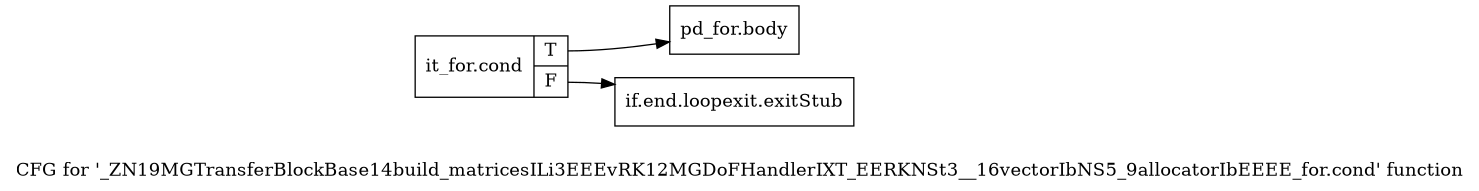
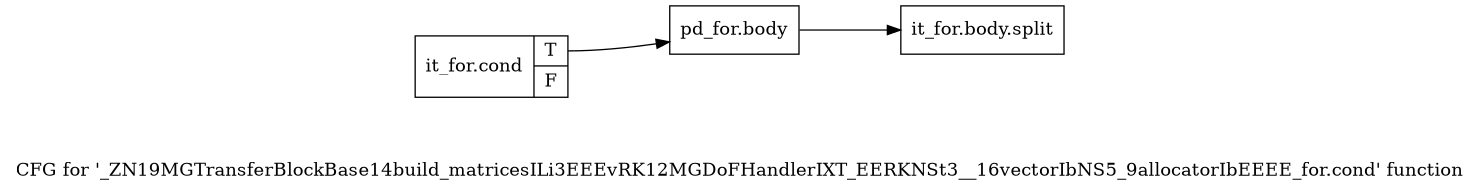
  digraph {
    label="CFG for '_ZN19MGTransferBlockBase14build_matricesILi3EEEvRK12MGDoFHandlerIXT_EERKNSt3__16vectorIbNS5_9allocatorIbEEEE_for.cond' function"
    rankdir=LR
    node [shape=record]
    n1 [label="{it_for.cond|{<s0>T|<s1>F}}"]
-   n2 [label="{if.end.loopexit.exitStub}"]
    n3 [label="{pd_for.body}"]
-   n1 -> n2 [tailport=s1]
+   n4 [label="{it_for.body.split}"]
    n1 -> n3 [tailport=s0]
+   n3 -> n4
  }
